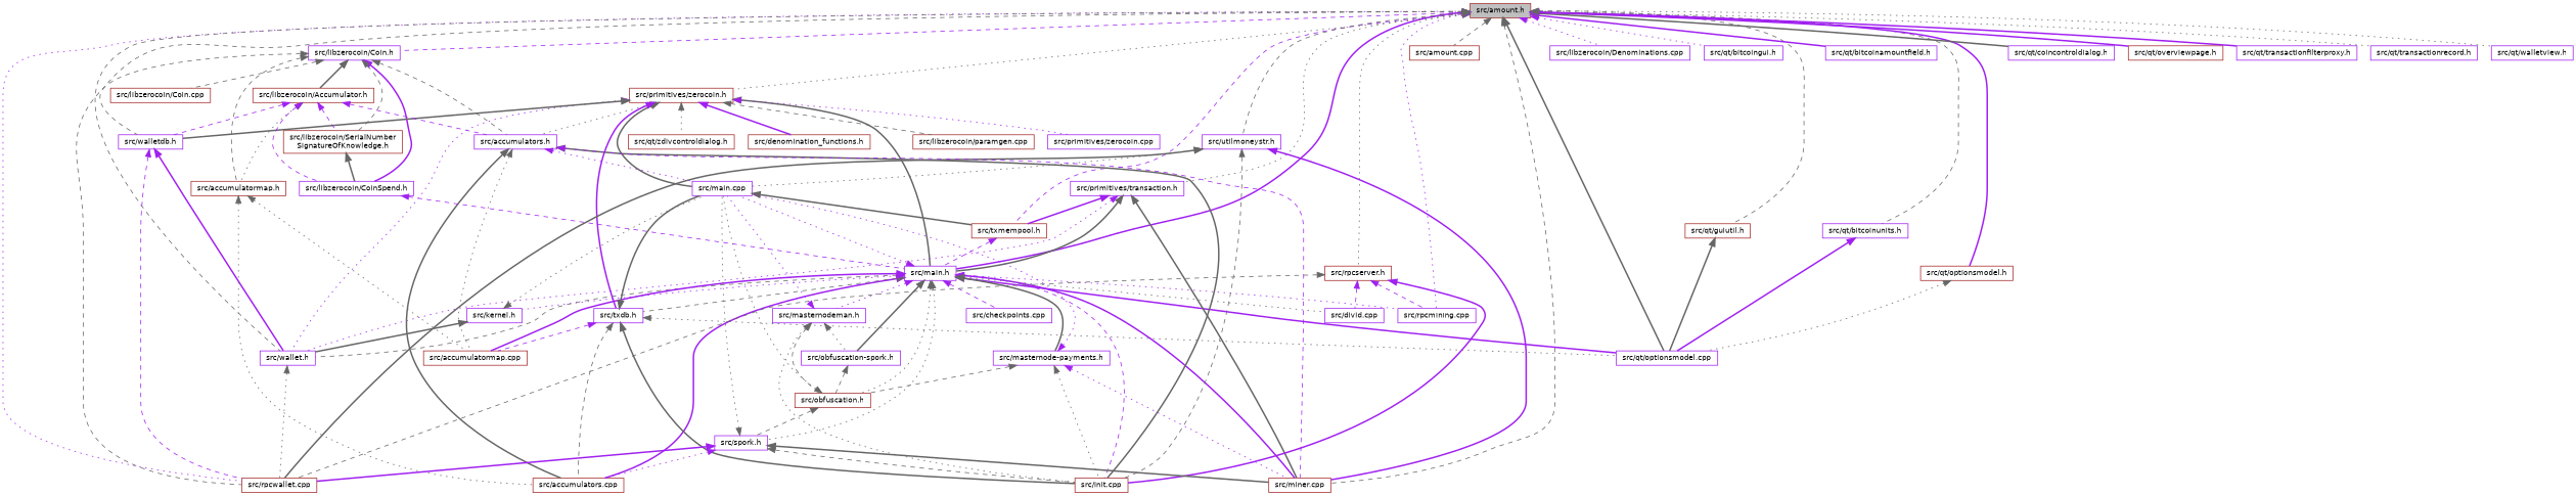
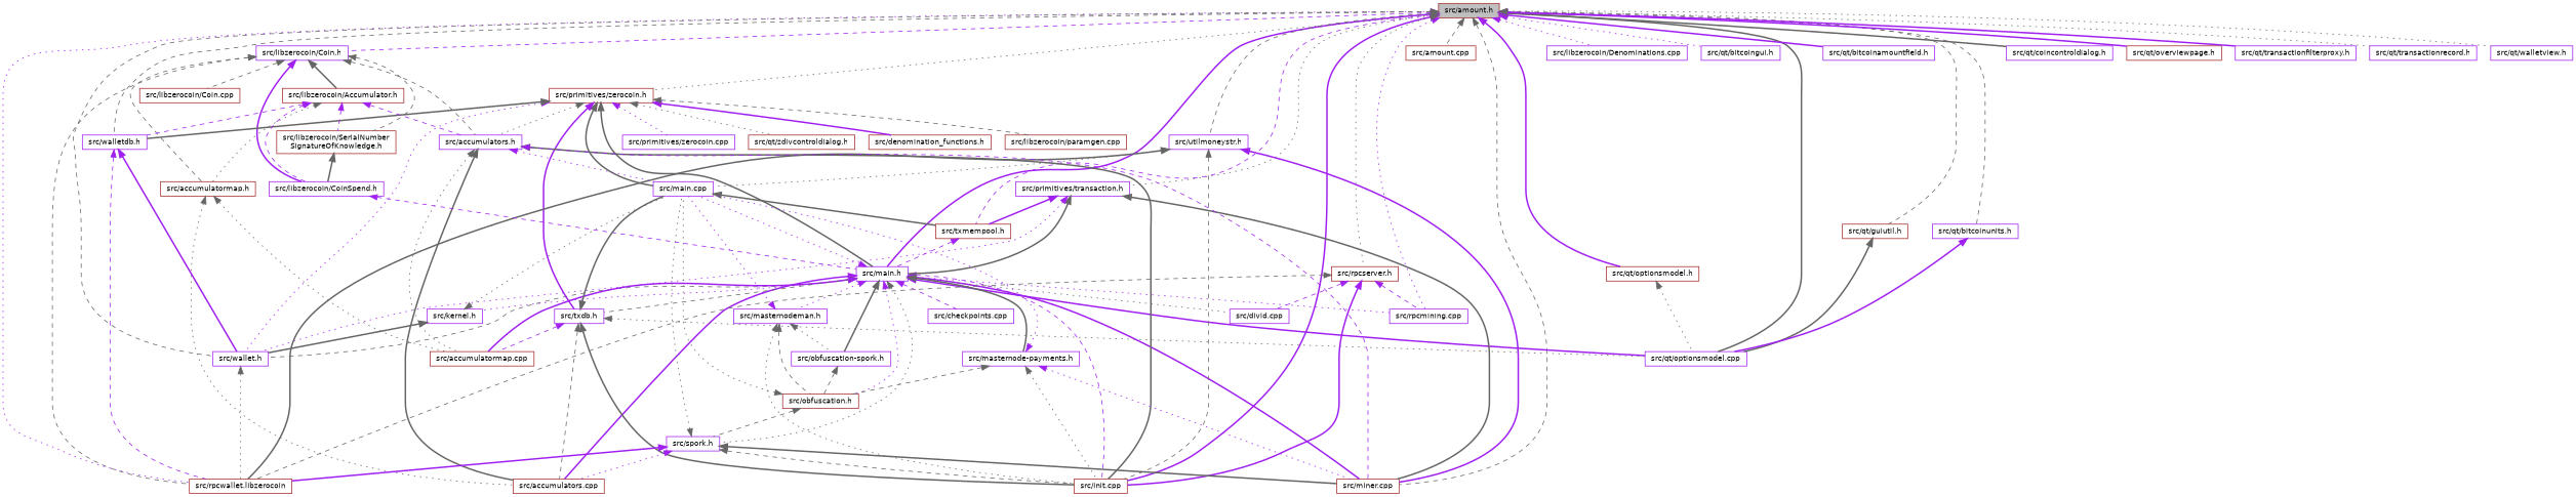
  digraph {
    node [color=purple fillcolor=white fontname=Helvetica fontsize=10 shape=record style=filled]
    edge [color=gray40 dir=back fontname=Helvetica fontsize=10 labelfontname=Helvetica labelfontsize=10 style=dotted]
    n1 [color=brown fillcolor=grey75 fontcolor=black height=0.2 label="src/amount.h" width=0.4]
    n2 [height=0.2 label="src/libzerocoin/Coin.h" width=0.4]
    n3 [color=brown height=0.2 label="src/init.cpp" width=0.4]
    n4 [color=brown height=0.2 label="src/miner.cpp" width=0.4]
    n5 [height=0.2 label="src/main.h" width=0.4]
    n6 [height=0.2 label="src/qt/optionsmodel.cpp" width=0.4]
-   n7 [color=brown height=0.2 label="src/rpcwallet.cpp" width=0.4]
+   n7 [color=brown height=0.2 label="src/rpcwallet.libzerocoin" width=0.4]
    n8 [height=0.2 label="src/wallet.h" width=0.4]
    n9 [height=0.2 label="src/rpcmining.cpp" width=0.4]
    n10 [height=0.2 label="src/walletdb.h" width=0.4]
    n11 [color=brown height=0.2 label="src/primitives/zerocoin.h" width=0.4]
    n12 [height=0.2 label="src/primitives/transaction.h" width=0.4]
    n13 [color=brown height=0.2 label="src/txmempool.h" width=0.4]
    n14 [color=brown height=0.2 label="src/amount.cpp" width=0.4]
    n15 [height=0.2 label="src/utilmoneystr.h" width=0.4]
    n16 [color=brown height=0.2 label="src/rpcserver.h" width=0.4]
    n17 [height=0.2 label="src/libzerocoin/Denominations.cpp" width=0.4]
    n18 [height=0.2 label="src/qt/bitcoingui.h" width=0.4]
    n19 [color=brown height=0.2 label="src/qt/guiutil.h" width=0.4]
    n20 [height=0.2 label="src/qt/bitcoinamountfield.h" width=0.4]
    n21 [height=0.2 label="src/qt/bitcoinunits.h" width=0.4]
    n22 [color=brown height=0.2 label="src/qt/optionsmodel.h" width=0.4]
    n23 [height=0.2 label="src/qt/coincontroldialog.h" width=0.4]
    n24 [color=brown height=0.2 label="src/qt/overviewpage.h" width=0.4]
    n25 [height=0.2 label="src/qt/transactionfilterproxy.h" width=0.4]
    n26 [height=0.2 label="src/qt/transactionrecord.h" width=0.4]
    n27 [height=0.2 label="src/qt/walletview.h" width=0.4]
    n28 [color=brown height=0.2 label="src/libzerocoin/Accumulator.h" width=0.4]
    n29 [color=brown height=0.2 label="src/accumulatormap.h" width=0.4]
    n30 [height=0.2 label="src/accumulators.h" width=0.4]
    n31 [height=0.2 label="src/libzerocoin/CoinSpend.h" width=0.4]
    n32 [color=brown height=0.2 label="src/libzerocoin/SerialNumber\lSignatureOfKnowledge.h" width=0.4]
    n33 [color=brown height=0.2 label="src/libzerocoin/Coin.cpp" width=0.4]
    n34 [color=brown height=0.2 label="src/accumulatormap.cpp" width=0.4]
    n35 [color=brown height=0.2 label="src/accumulators.cpp" width=0.4]
    n36 [height=0.2 label="src/main.cpp" width=0.4]
    n37 [height=0.2 label="src/txdb.h" width=0.4]
    n38 [height=0.2 label="src/spork.h" width=0.4]
    n39 [color=brown height=0.2 label="src/obfuscation.h" width=0.4]
    n40 [height=0.2 label="src/masternode-payments.h" width=0.4]
    n41 [height=0.2 label="src/masternodeman.h" width=0.4]
    n42 [height=0.2 label="src/obfuscation-spork.h" width=0.4]
    n43 [height=0.2 label="src/kernel.h" width=0.4]
    n44 [height=0.2 label="src/checkpoints.cpp" width=0.4]
    n45 [height=0.2 label="src/divid.cpp" width=0.4]
    n46 [color=brown height=0.2 label="src/denomination_functions.h" width=0.4]
    n47 [color=brown height=0.2 label="src/libzerocoin/paramgen.cpp" width=0.4]
    n48 [height=0.2 label="src/primitives/zerocoin.cpp" width=0.4]
    n49 [color=brown height=0.2 label="src/qt/zdivcontroldialog.h" width=0.4]
    n1 -> n2 [color=purple style=dashed]
+   n1 -> n3 [color=purple style=bold]
    n1 -> n4 [style=dashed]
    n1 -> n5 [color=purple style=bold]
    n1 -> n6 [style=bold]
    n1 -> n7 [color=purple]
    n1 -> n8 [style=dashed]
    n1 -> n9 [color=purple]
    n1 -> n10 [style=dashed]
    n1 -> n11
    n1 -> n12
    n1 -> n13 [color=purple style=dashed]
    n1 -> n14 [style=dashed]
    n1 -> n15 [style=dashed]
    n1 -> n16
    n1 -> n17 [color=purple]
    n1 -> n18 [color=purple]
    n1 -> n19 [style=dashed]
    n1 -> n20 [color=purple style=bold]
    n1 -> n21 [style=dashed]
    n1 -> n22 [color=purple style=bold]
    n1 -> n23 [style=bold]
    n1 -> n24 [color=purple style=bold]
    n1 -> n25 [color=purple style=bold]
    n1 -> n26
    n1 -> n27
    n2 -> n7 [style=dashed]
    n2 -> n28 [style=bold]
    n2 -> n29 [style=dashed]
    n2 -> n30 [style=dashed]
    n2 -> n31 [color=purple style=bold]
    n2 -> n32 [style=dashed]
    n2 -> n33 [style=dashed]
    n5 -> n3 [color=purple style=dashed]
    n5 -> n4 [color=purple style=bold]
    n5 -> n6 [color=purple style=bold]
    n5 -> n8 [style=dashed]
    n5 -> n9 [color=purple]
    n5 -> n34 [color=purple style=bold]
    n5 -> n35 [color=purple style=bold]
    n5 -> n36 [color=purple]
    n5 -> n37 [style=dashed]
    n5 -> n38
-   n5 -> n39
+   n5 -> n39 [color=purple]
    n5 -> n40 [style=bold]
    n5 -> n41 [color=purple]
    n5 -> n42 [style=bold]
    n5 -> n43 [color=purple]
    n5 -> n44 [color=purple style=dashed]
    n5 -> n45
    n8 -> n7
    n10 -> n7 [color=purple style=dashed]
    n10 -> n8 [color=purple style=bold]
    n11 -> n5 [style=bold]
    n11 -> n8 [color=purple]
    n11 -> n10 [style=bold]
    n11 -> n30
    n11 -> n36 [style=bold]
    n11 -> n37 [color=purple style=bold]
    n11 -> n46 [color=purple style=bold]
    n11 -> n47 [style=dashed]
    n11 -> n48 [color=purple]
    n11 -> n49
    n12 -> n4 [style=bold]
    n12 -> n5 [style=bold]
    n12 -> n8 [color=purple]
    n12 -> n13 [color=purple style=bold]
    n13 -> n5 [color=purple style=dashed]
    n15 -> n3 [style=dashed]
    n15 -> n4 [color=purple style=bold]
    n15 -> n7 [style=bold]
    n15 -> n36
    n16 -> n3 [color=purple style=bold]
    n16 -> n7 [style=dashed]
    n16 -> n9 [color=purple style=dashed]
    n16 -> n45 [color=purple style=dashed]
    n19 -> n6 [style=bold]
    n21 -> n6 [color=purple style=bold]
    n22 -> n6
    n28 -> n10 [color=purple style=dashed]
    n28 -> n29
    n28 -> n30 [color=purple style=dashed]
    n28 -> n31 [color=purple style=dashed]
    n28 -> n32 [color=purple style=dashed]
    n29 -> n34
    n29 -> n35
    n30 -> n3 [style=bold]
    n30 -> n4 [color=purple style=dashed]
    n30 -> n34
    n30 -> n35 [style=bold]
    n30 -> n36 [color=purple]
    n31 -> n5 [color=purple style=dashed]
    n32 -> n31 [style=bold]
    n36 -> n13 [style=bold]
    n37 -> n3 [style=bold]
    n37 -> n6
    n37 -> n34 [color=purple style=dashed]
    n37 -> n35 [style=dashed]
    n37 -> n36 [style=bold]
    n38 -> n3 [style=dashed]
    n38 -> n4 [style=bold]
    n38 -> n7 [color=purple style=bold]
    n38 -> n35 [color=purple]
    n38 -> n36
    n39 -> n36
    n39 -> n38 [style=dashed]
    n40 -> n3
    n40 -> n4 [color=purple]
    n40 -> n36 [color=purple]
    n40 -> n39 [style=dashed]
    n41 -> n3
    n41 -> n36 [color=purple]
    n41 -> n39 [style=dashed]
    n41 -> n42
    n42 -> n39 [style=dashed]
    n43 -> n8 [style=bold]
    n43 -> n36
  }
